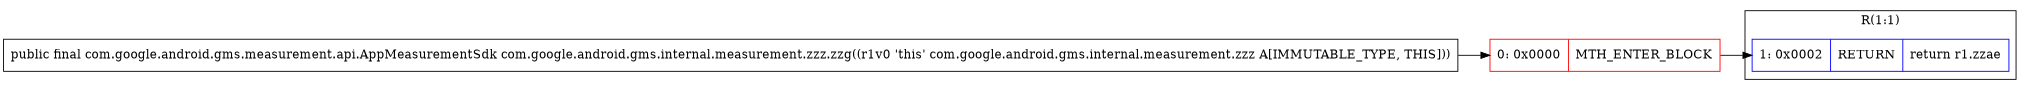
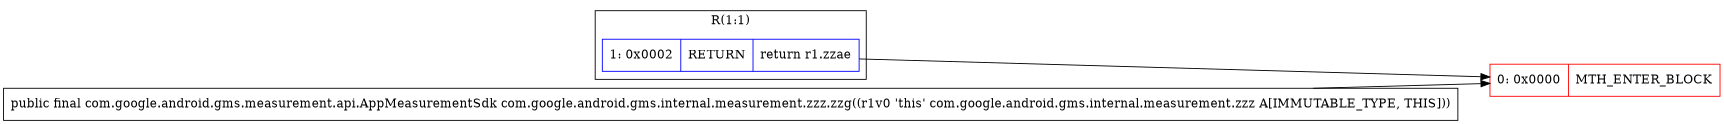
  digraph {
    rankdir=LR
    node [shape=record]
    n1 [color=blue label="{1\:\ 0x0002|RETURN\l|return r1.zzae\l}"]
    n2 [color=red label="{0\:\ 0x0000|MTH_ENTER_BLOCK\l}"]
    n3 [label="{public final com.google.android.gms.measurement.api.AppMeasurementSdk com.google.android.gms.internal.measurement.zzz.zzg((r1v0 'this' com.google.android.gms.internal.measurement.zzz A[IMMUTABLE_TYPE, THIS])) }"]
    subgraph cluster_1 {
      label="R(1:1)"
      n1
    }
-   n2 -> n1
+   n1 -> n2
    n3 -> n2
  }
